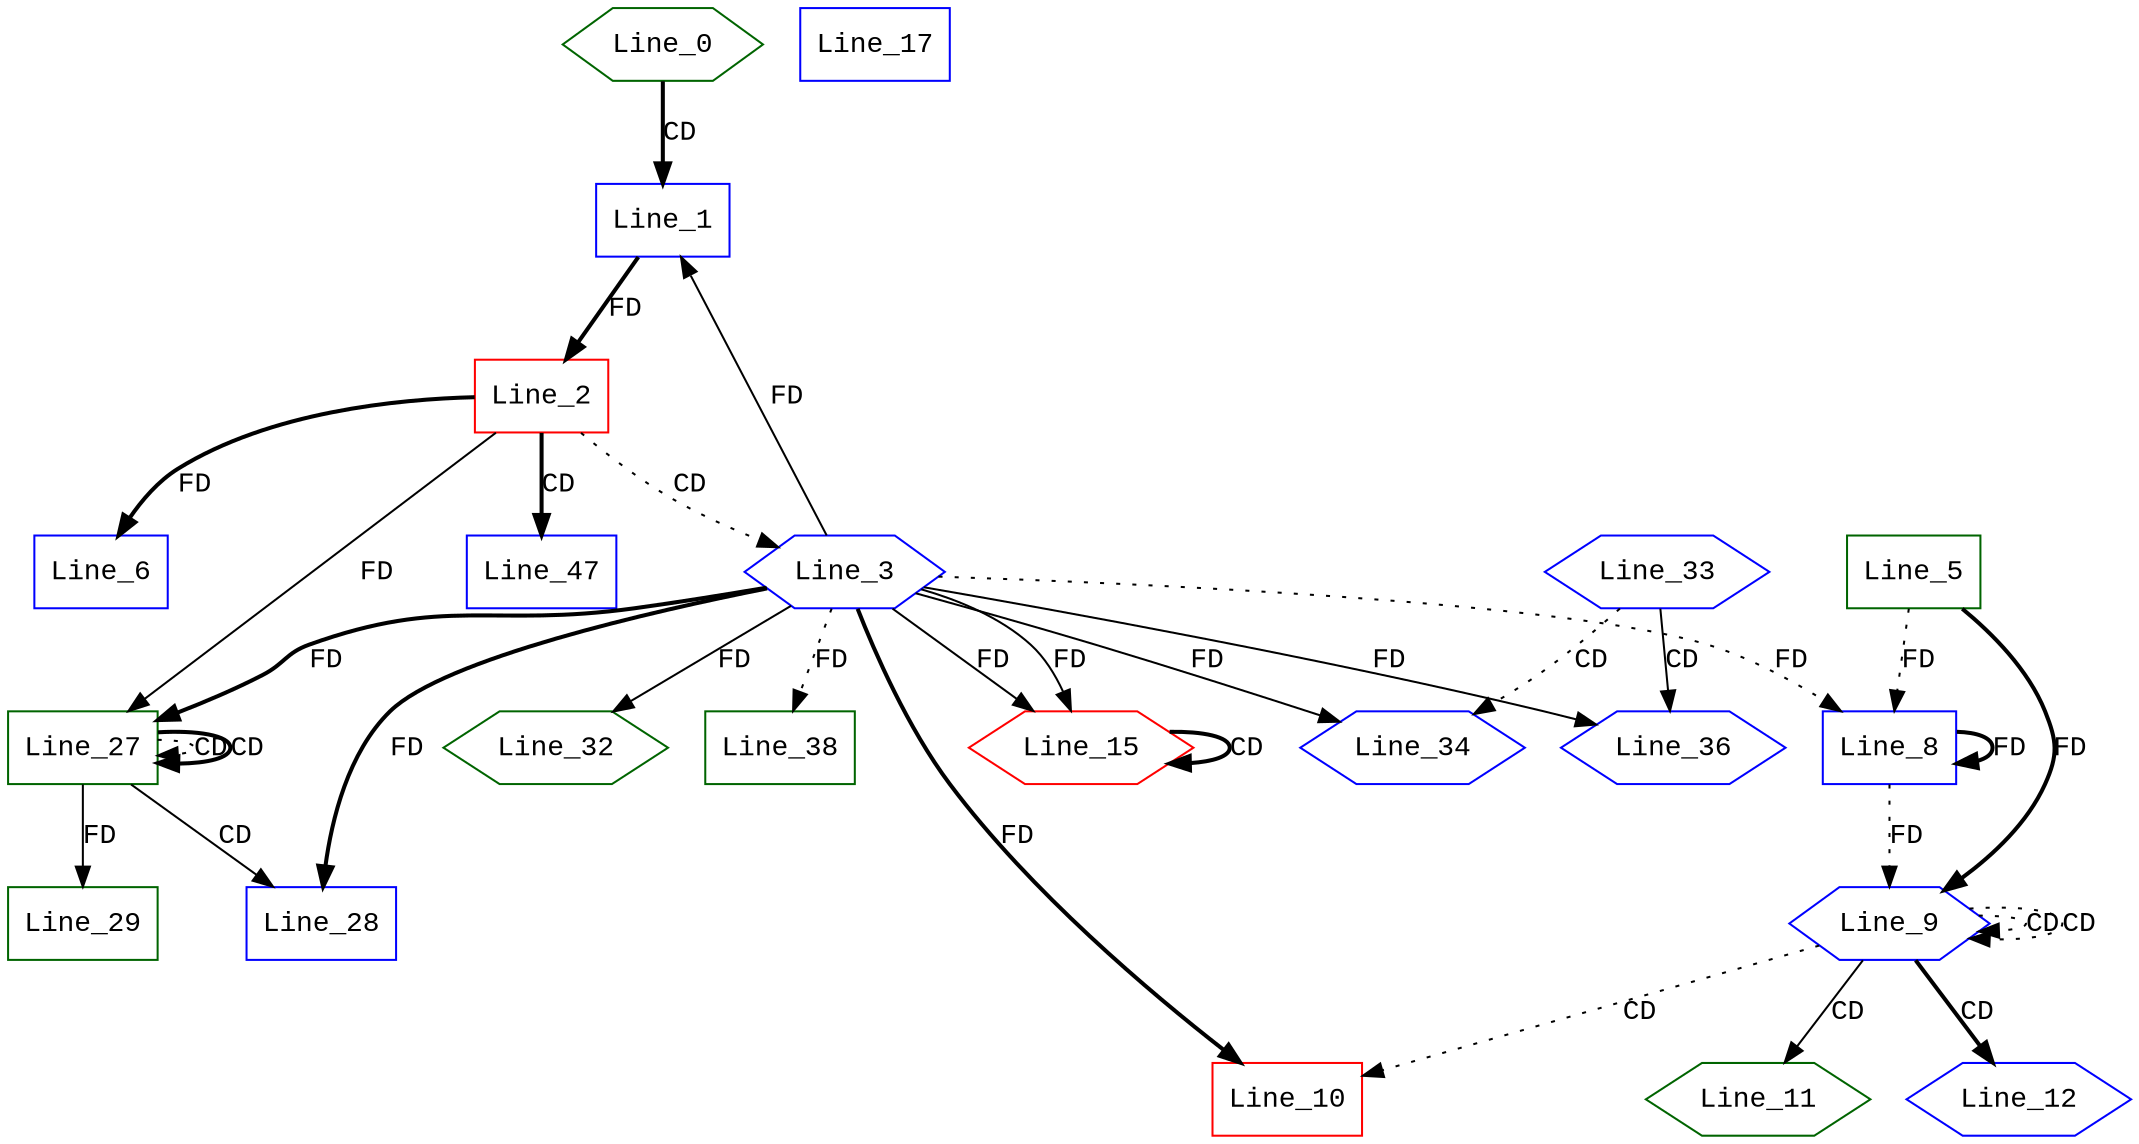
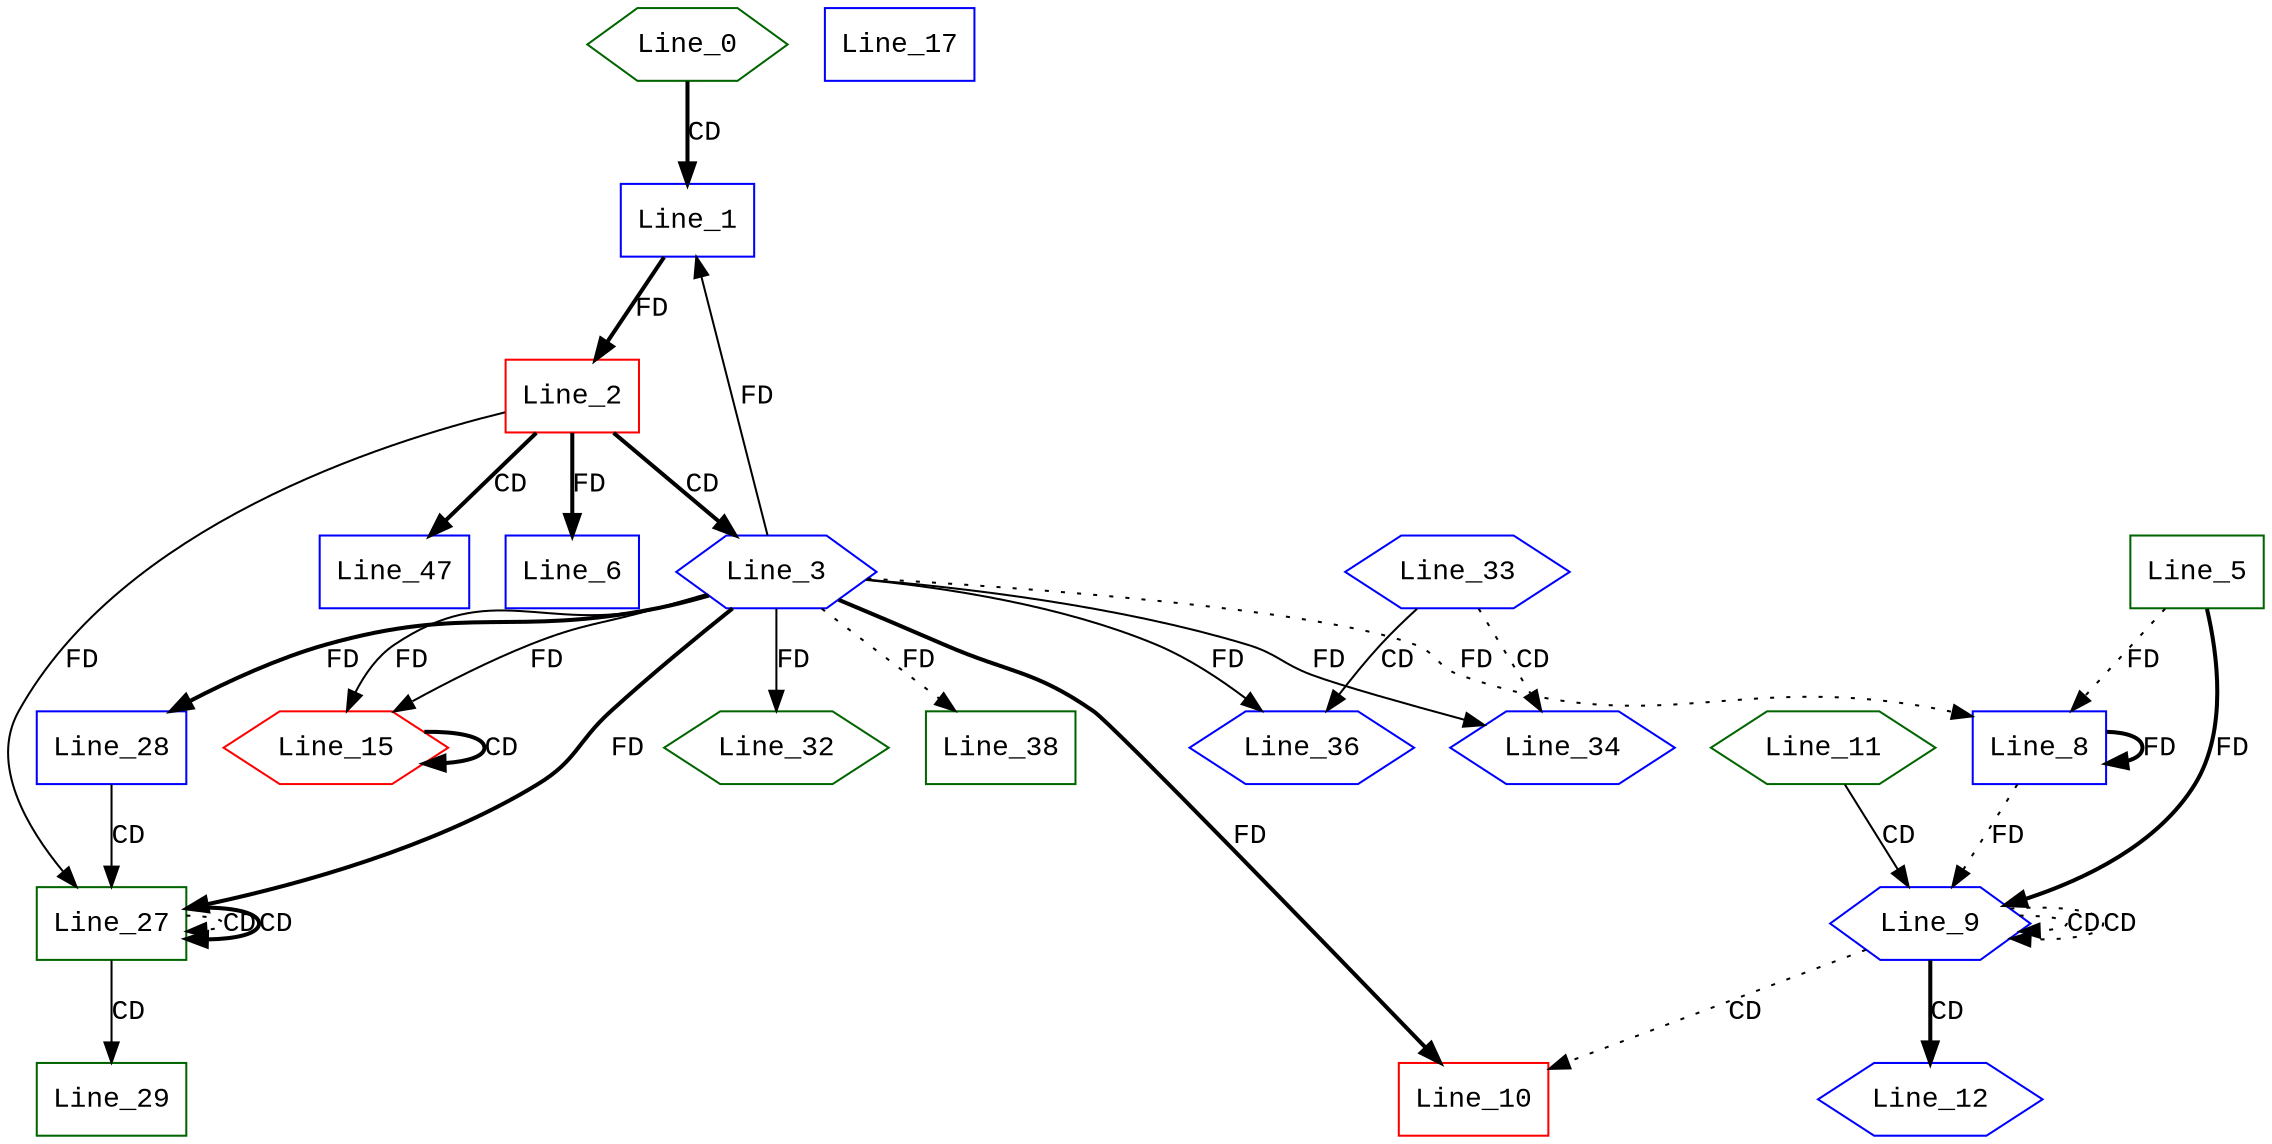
  digraph {
    fontname="Liberation Mono"
    node [color=blue fontname="Liberation Mono" shape=box]
    edge [fontname="Liberation Mono" style=bold]
    Line_0 [color=darkgreen shape=hexagon]
    Line_1
    Line_2 [color=red]
    Line_3 [shape=hexagon]
    Line_6
    Line_27 [color=darkgreen]
    Line_47
    Line_8
    Line_10 [color=red]
    Line_15 [color=red shape=hexagon]
    Line_28
    Line_32 [color=darkgreen shape=hexagon]
    Line_34 [shape=hexagon]
    Line_36 [shape=hexagon]
    Line_38 [color=darkgreen]
    Line_29 [color=darkgreen]
    Line_9 [shape=hexagon]
    Line_5 [color=darkgreen]
    Line_11 [color=darkgreen shape=hexagon]
    Line_12 [shape=hexagon]
    Line_17
    Line_33 [shape=hexagon]
    Line_0 -> Line_1 [label=CD]
    Line_1 -> Line_2 [label=FD]
-   Line_2 -> Line_3 [label=CD style=dotted]
+   Line_2 -> Line_3 [label=CD]
    Line_2 -> Line_6 [label=FD]
    Line_2 -> Line_27 [label=FD style=solid]
    Line_2 -> Line_47 [label=CD]
    Line_3 -> Line_1 [label=FD style=solid]
    Line_3 -> Line_27 [label=FD]
    Line_3 -> Line_8 [label=FD style=dotted]
    Line_3 -> Line_10 [label=FD]
    Line_3 -> Line_15 [label=FD style=solid]
    Line_3 -> Line_15 [label=FD style=solid]
    Line_3 -> Line_28 [label=FD]
    Line_3 -> Line_32 [label=FD style=solid]
    Line_3 -> Line_34 [label=FD style=solid]
    Line_3 -> Line_36 [label=FD style=solid]
    Line_3 -> Line_38 [label=FD style=dotted]
    Line_27 -> Line_27 [label=CD style=dotted]
    Line_27 -> Line_27 [label=CD]
-   Line_27 -> Line_28 [label=CD style=solid]
-   Line_27 -> Line_29 [label=FD style=solid]
+   Line_28 -> Line_27 [label=CD style=solid]
+   Line_27 -> Line_29 [label=CD style=solid]
    Line_8 -> Line_8 [label=FD]
    Line_8 -> Line_9 [label=FD style=dotted]
    Line_15 -> Line_15 [label=CD]
    Line_9 -> Line_10 [label=CD style=dotted]
    Line_9 -> Line_9 [label=CD style=dotted]
    Line_9 -> Line_9 [label=CD style=dotted]
-   Line_9 -> Line_11 [label=CD style=solid]
+   Line_11 -> Line_9 [label=CD style=solid]
    Line_9 -> Line_12 [label=CD]
    Line_5 -> Line_8 [label=FD style=dotted]
    Line_5 -> Line_9 [label=FD]
    Line_33 -> Line_34 [label=CD style=dotted]
    Line_33 -> Line_36 [label=CD style=solid]
  }
